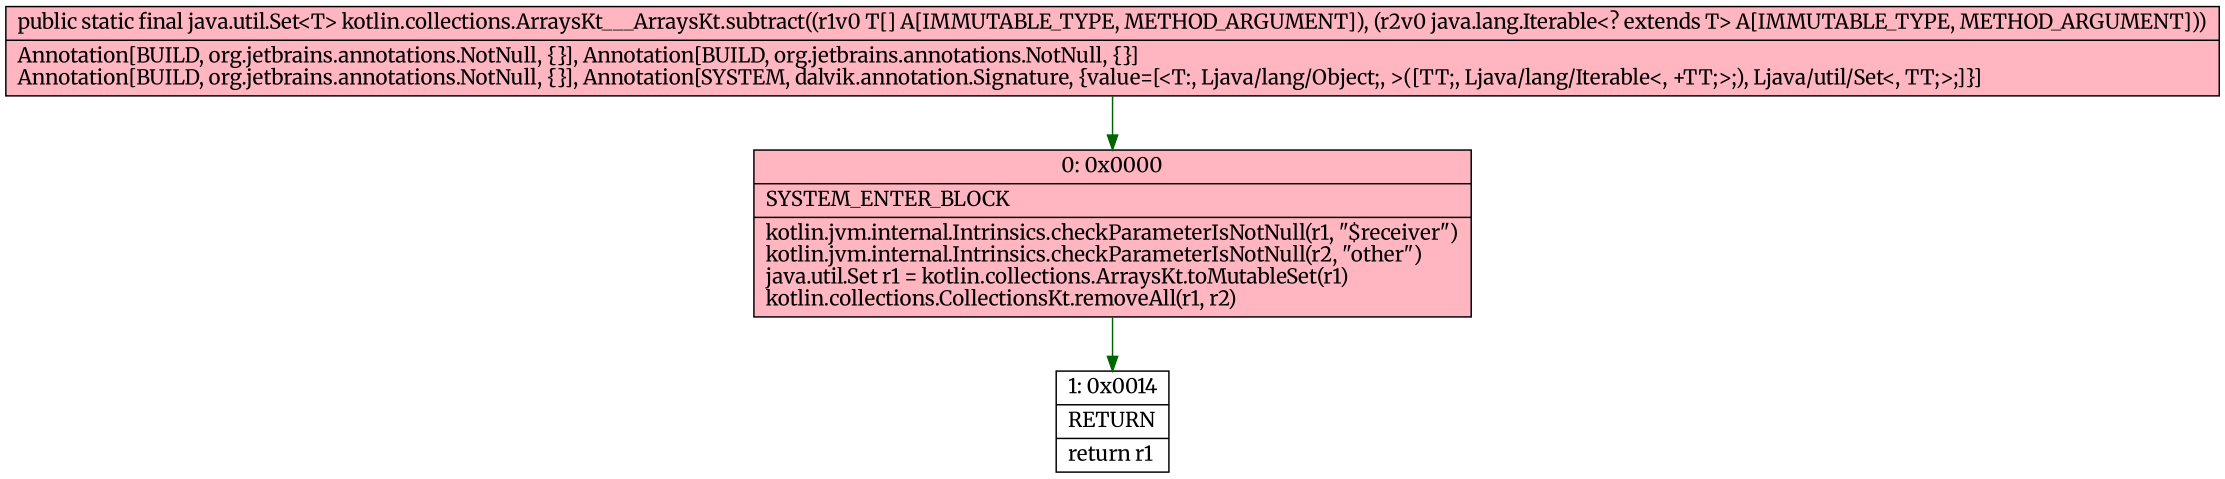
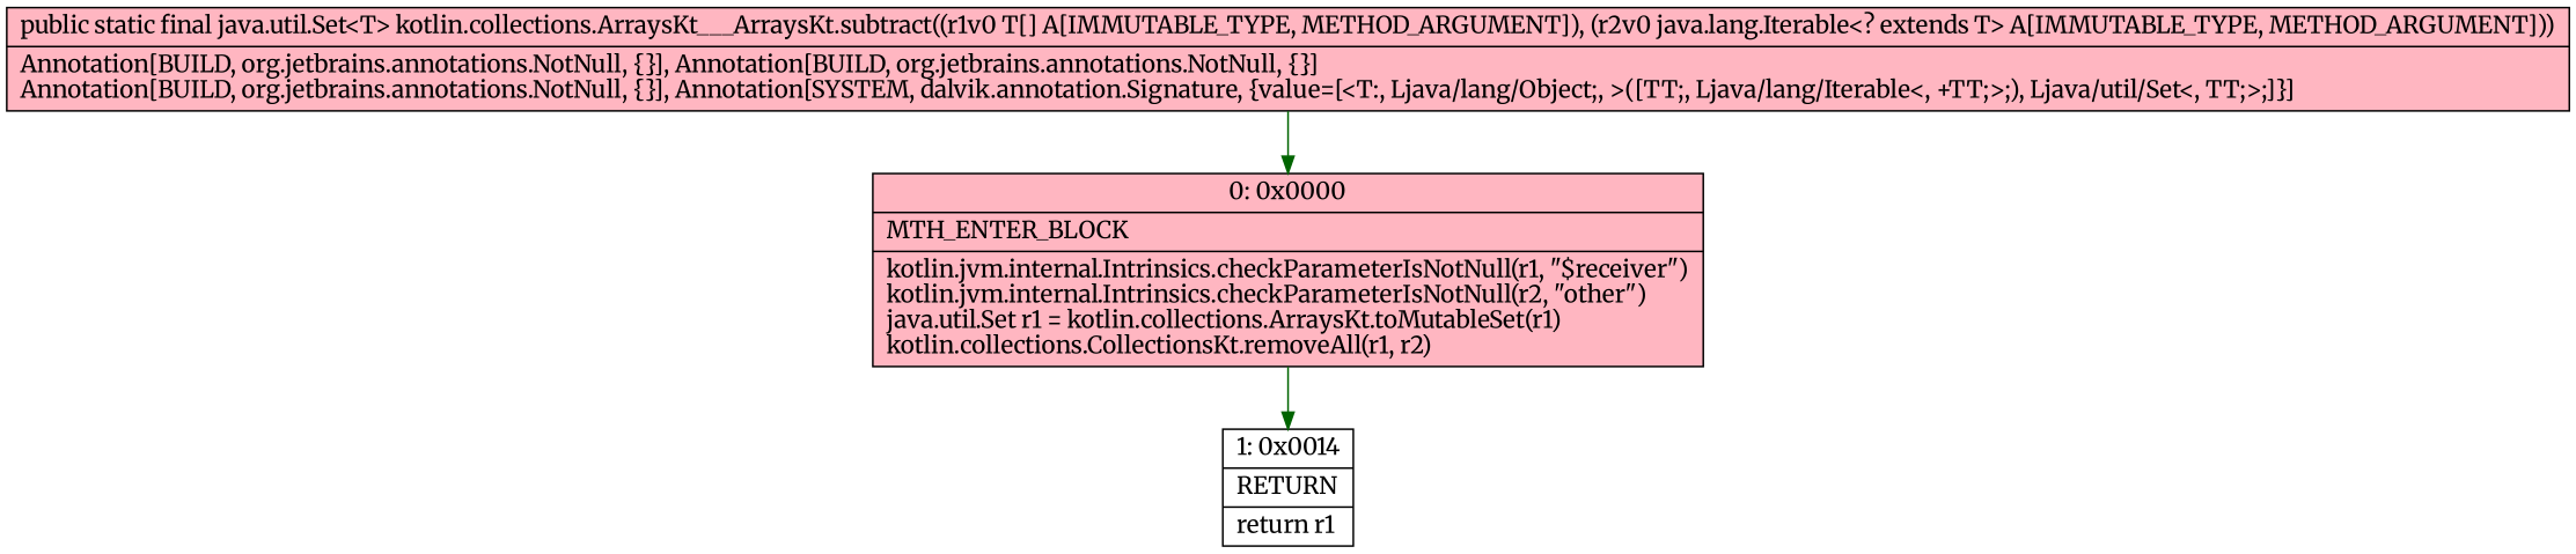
  digraph {
    fontname=Merriweather
    node [shape=record style=filled fillcolor=lightpink fontname=Merriweather]
    edge [color=darkgreen fontname=Merriweather]
-   n1 [label="{0\:\ 0x0000|SYSTEM_ENTER_BLOCK\l|kotlin.jvm.internal.Intrinsics.checkParameterIsNotNull(r1, \"$receiver\")\lkotlin.jvm.internal.Intrinsics.checkParameterIsNotNull(r2, \"other\")\ljava.util.Set r1 = kotlin.collections.ArraysKt.toMutableSet(r1)\lkotlin.collections.CollectionsKt.removeAll(r1, r2)\l}"]
+   n1 [label="{0\:\ 0x0000|MTH_ENTER_BLOCK\l|kotlin.jvm.internal.Intrinsics.checkParameterIsNotNull(r1, \"$receiver\")\lkotlin.jvm.internal.Intrinsics.checkParameterIsNotNull(r2, \"other\")\ljava.util.Set r1 = kotlin.collections.ArraysKt.toMutableSet(r1)\lkotlin.collections.CollectionsKt.removeAll(r1, r2)\l}"]
    n2 [label="{1\:\ 0x0014|RETURN\l|return r1\l}" fillcolor=white]
    n3 [label="{public static final java.util.Set\<T\> kotlin.collections.ArraysKt___ArraysKt.subtract((r1v0 T[] A[IMMUTABLE_TYPE, METHOD_ARGUMENT]), (r2v0 java.lang.Iterable\<? extends T\> A[IMMUTABLE_TYPE, METHOD_ARGUMENT]))  | Annotation[BUILD, org.jetbrains.annotations.NotNull, \{\}], Annotation[BUILD, org.jetbrains.annotations.NotNull, \{\}]\lAnnotation[BUILD, org.jetbrains.annotations.NotNull, \{\}], Annotation[SYSTEM, dalvik.annotation.Signature, \{value=[\<T:, Ljava\/lang\/Object;, \>([TT;, Ljava\/lang\/Iterable\<, +TT;\>;), Ljava\/util\/Set\<, TT;\>;]\}]\l}"]
    n1 -> n2
    n3 -> n1
  }
